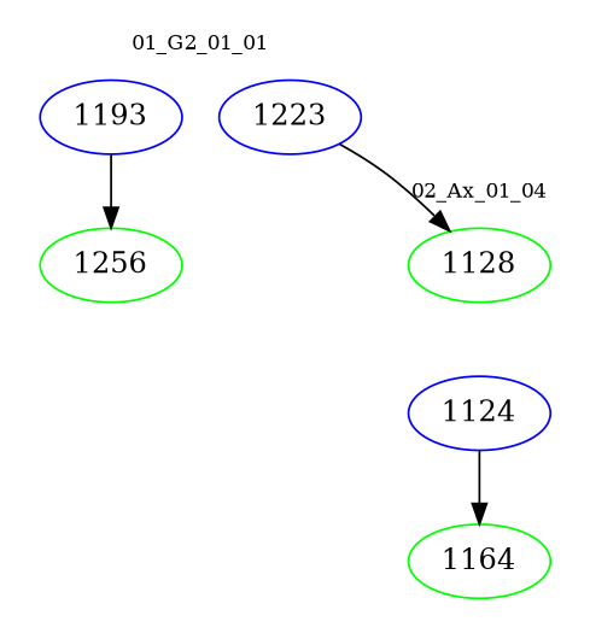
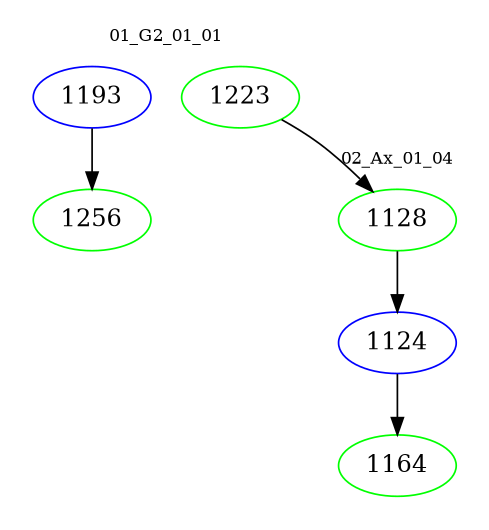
  digraph {
    node [color=green]
    edge [color=black]
    n1 [label=1128]
    n2 [color=blue label=1124]
    n3 [label=1164]
-   n4 [color=blue label=1223]
+   n4 [label=1223]
    n5 [color=blue label=1193]
    n6 [label=1256]
    subgraph cluster_1 {
      color=white
      fontsize=10
      label="02_Ax_01_04"
      n1
      n2
      n3
    }
    subgraph cluster_2 {
      color=white
      fontsize=10
      label="01_G2_01_01"
      n4
      n5
      n6
    }
+   n1 -> n2
    n2 -> n3
    n4 -> n1
    n5 -> n6
  }
